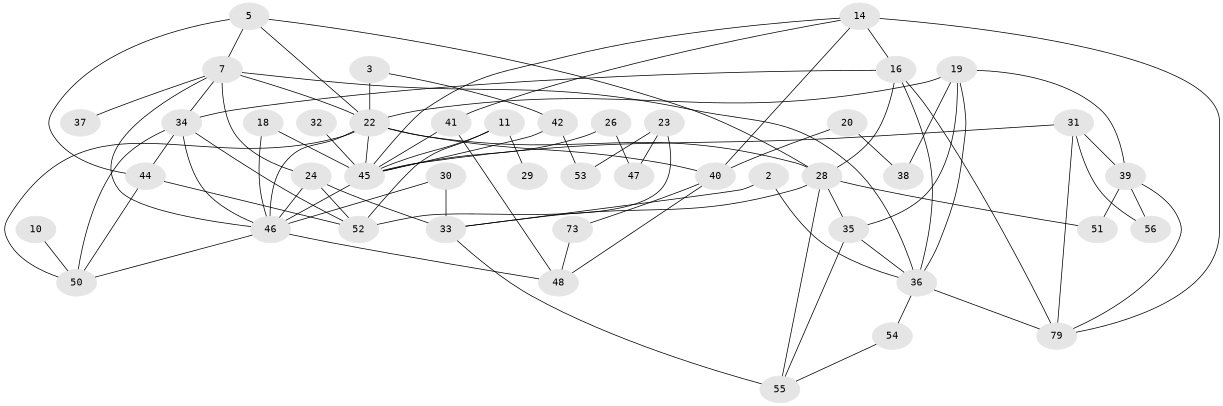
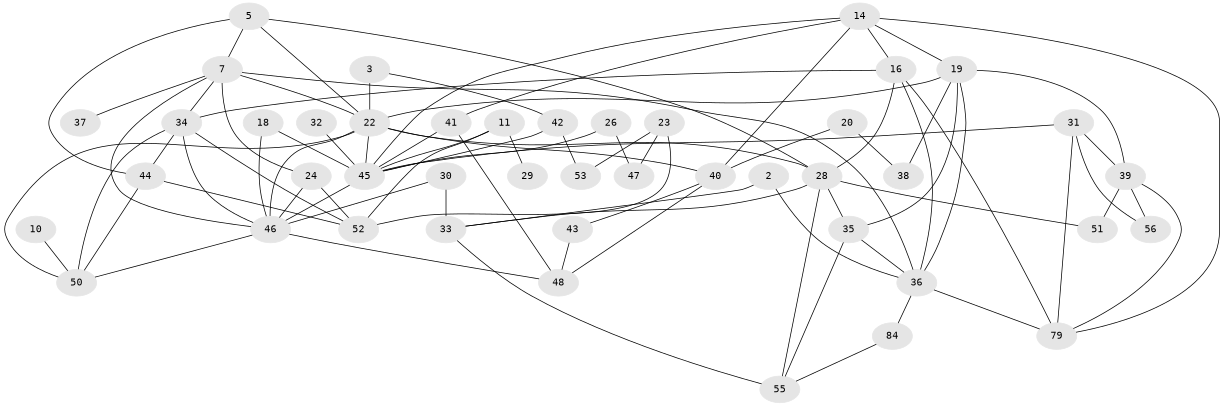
  graph {
    fontname="DejaVu Sans Mono"
    node [color=gray90 fontname="DejaVu Sans Mono" style=filled]
    edge [fontname="DejaVu Sans Mono" weight=1.0]
    2
    33
    36
    55
    n5 [label=79]
-   54
+   54 [label=84]
    3
    22
    42
    28
    46
    50
    45
    40
    53
    5
    7
    44
    24
    34
    37
    35
    51
    52
    41
    48
    10
    11
    29
    14
    16
    19
    38
    39
-   43 [label=73]
+   43
    18
    56
    20
    23
    47
    26
    30
    31
    32
    2 -- 33
    2 -- 36
    33 -- 55
    36 -- n5
    36 -- 54
    54 -- 55
    3 -- 22
    3 -- 42
    22 -- 28
    22 -- 46
    22 -- 50
    22 -- 45
    22 -- 40
    42 -- 45
    42 -- 53
    28 -- 33
    28 -- 55 [weight=2.0]
    28 -- 35
    28 -- 51
    46 -- 50
    46 -- 48
    45 -- 46
    40 -- 48
    40 -- 43
    5 -- 22
    5 -- 28
    5 -- 7
    5 -- 44
    7 -- 36
    7 -- 22
    7 -- 46
    7 -- 24
    7 -- 34
    7 -- 37
    44 -- 50
    44 -- 52
-   24 -- 33
    24 -- 46
    24 -- 52
    34 -- 46
    34 -- 50
    34 -- 44
    34 -- 52
    35 -- 36
    35 -- 55
    41 -- 45
    41 -- 48
    10 -- 50
    11 -- 45
    11 -- 52 [weight=2.0]
    11 -- 29
    14 -- n5
    14 -- 45
    14 -- 40
    14 -- 41
    14 -- 16
+   14 -- 19
    16 -- 36 [weight=2.0]
    16 -- n5
    16 -- 28
    16 -- 34
    19 -- 36
    19 -- 22
    19 -- 35
    19 -- 38
    19 -- 39
    39 -- n5
    39 -- 51
    39 -- 56
    43 -- 48
    18 -- 46
    18 -- 45
    20 -- 40 [weight=2.0]
    20 -- 38
    23 -- 53
    23 -- 52
    23 -- 47
    26 -- 45
    26 -- 47
    30 -- 33
    30 -- 46
    31 -- n5
    31 -- 45
    31 -- 39
    31 -- 56
    32 -- 45
  }
